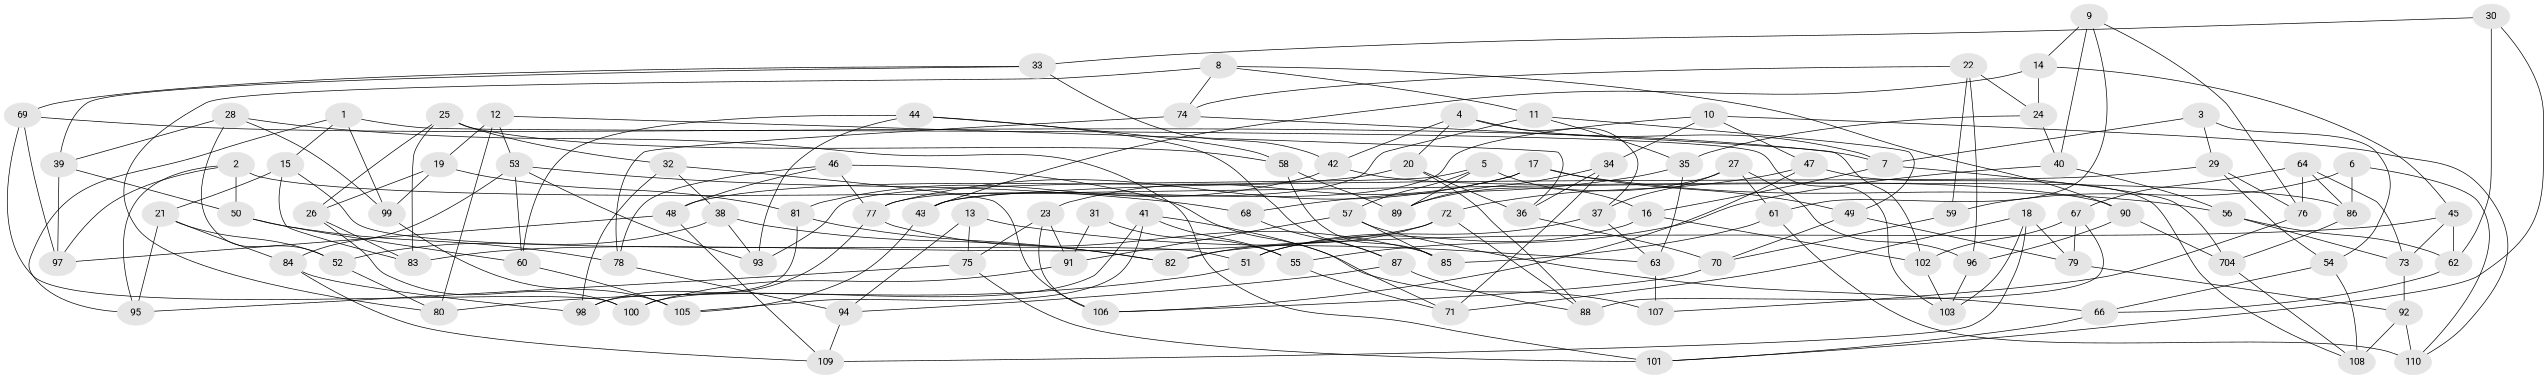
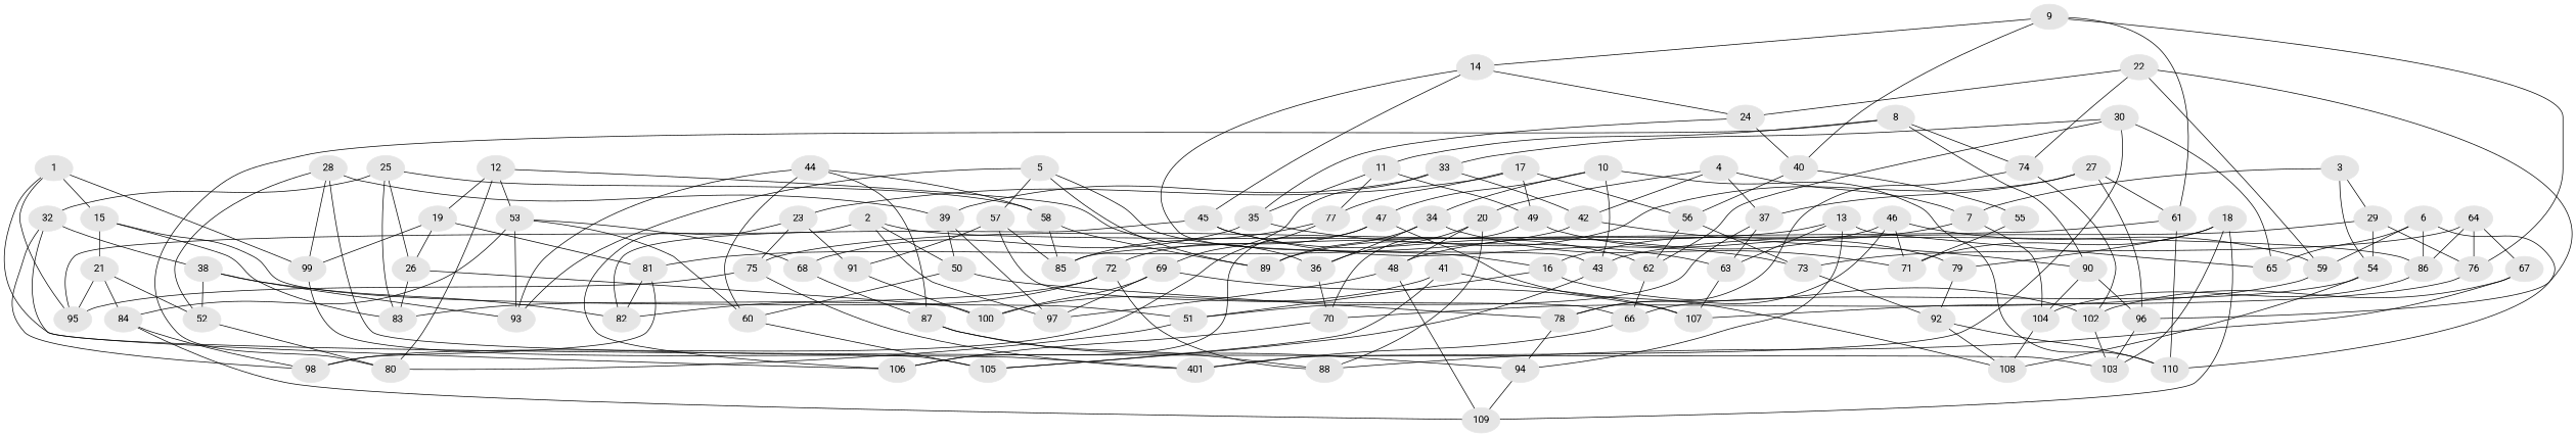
  graph {
    fontname=Roboto
    node [color=gray90 fontname=Roboto style=filled]
    edge [fontname=Roboto]
    1
    15
    95
    99
    103
    21
    51
    83
    105
    2
    50
    86
    97
    60
    78
-   104 [label=704]
+   104
    3
    7
    29
    54
    16
    76
    43
-   31
    91
    55
    108
    66
    4
    20
    37
    42
    36
    48
    88
    63
    90
    81
    5
    57
    89
    93
    102
    85
    6
    59
+   65
    110
    70
    8
    11
    74
    80
    35
    49
    77
    96
    9
    14
    40
    61
    24
    45
    56
    107
    10
    34
    47
    71
    106
    72
    68
    79
    98
    12
    19
    53
    26
    84
    13
    75
    94
-   101
+   101 [label=401]
    109
    62
    82
    73
    52
    17
    23
    18
    92
    100
    22
    25
    32
    58
    38
    27
    28
    39
    30
    33
    69
    87
    41
    44
    46
    64
    67
    1 -- 15
    1 -- 95
    1 -- 99
    1 -- 103
    15 -- 21
    15 -- 51
    15 -- 83
    99 -- 105
    21 -- 95
    21 -- 84
    21 -- 52
    51 -- 80
    2 -- 95
    2 -- 50
    2 -- 86
    2 -- 97
    50 -- 60
    50 -- 78
    86 -- 104
    60 -- 105
    78 -- 94
    104 -- 108
    3 -- 7
    3 -- 29
    3 -- 54
    7 -- 104
    7 -- 16
    29 -- 54
    29 -- 76
    29 -- 43
    54 -- 108
    54 -- 66
    16 -- 51
    16 -- 102
    76 -- 107
    43 -- 105
-   31 -- 91
-   31 -- 55
    91 -- 100
    55 -- 71
    66 -- 101
    4 -- 7
    4 -- 20
    4 -- 37
    4 -- 42
    20 -- 36
    20 -- 48
    20 -- 88
    37 -- 51
    37 -- 63
    42 -- 90
    42 -- 81
    36 -- 70
    48 -- 97
    48 -- 109
    63 -- 107
    90 -- 104
    90 -- 96
    81 -- 98
    81 -- 82
    5 -- 16
    5 -- 57
    5 -- 89
    5 -- 93
    57 -- 91
    57 -- 66
    57 -- 85
    102 -- 103
    6 -- 86
    6 -- 59
+   6 -- 65
    6 -- 110
    59 -- 70
    70 -- 106
    8 -- 90
    8 -- 11
    8 -- 74
    8 -- 80
    11 -- 35
    11 -- 49
    11 -- 77
    74 -- 78
    74 -- 102
    35 -- 63
    35 -- 68
    49 -- 70
    49 -- 79
    77 -- 85
    77 -- 98
    96 -- 103
    9 -- 76
    9 -- 14
    9 -- 40
    9 -- 61
    14 -- 43
    14 -- 24
    14 -- 45
    40 -- 55
    40 -- 56
    61 -- 85
    61 -- 110
    24 -- 35
    24 -- 40
    45 -- 62
    45 -- 82
    45 -- 73
    56 -- 62
    56 -- 73
    10 -- 43
    10 -- 110
    10 -- 34
    10 -- 47
    34 -- 36
    34 -- 89
    34 -- 71
    47 -- 108
    47 -- 106
    47 -- 72
    72 -- 83
    72 -- 88
    72 -- 82
    68 -- 87
    79 -- 92
    12 -- 36
    12 -- 80
    12 -- 19
    12 -- 53
    19 -- 99
    19 -- 81
    19 -- 26
    53 -- 60
    53 -- 93
    53 -- 68
    53 -- 84
    26 -- 83
    26 -- 100
    84 -- 98
    84 -- 109
    13 -- 63
+   13 -- 65
    13 -- 75
    13 -- 94
    75 -- 95
    75 -- 101
    94 -- 109
    62 -- 66
    73 -- 92
    52 -- 80
    17 -- 49
    17 -- 77
    17 -- 56
    17 -- 23
    23 -- 91
    23 -- 106
    23 -- 75
    18 -- 103
    18 -- 71
    18 -- 79
    18 -- 109
    92 -- 108
    92 -- 110
    22 -- 59
    22 -- 74
    22 -- 96
    22 -- 24
    25 -- 83
    25 -- 26
    25 -- 32
    25 -- 58
    32 -- 106
    32 -- 98
    32 -- 38
    58 -- 89
    58 -- 85
    38 -- 93
    38 -- 82
    38 -- 52
    27 -- 37
    27 -- 89
    27 -- 96
    27 -- 61
    28 -- 99
    28 -- 101
    28 -- 52
    28 -- 39
    39 -- 50
    39 -- 97
+   30 -- 65
    30 -- 101
    30 -- 62
    30 -- 33
    33 -- 42
    33 -- 39
    33 -- 69
    69 -- 97
-   69 -- 7
+   69 -- 107
    69 -- 100
    87 -- 88
    87 -- 94
    41 -- 105
-   41 -- 55
    41 -- 107
    41 -- 100
    44 -- 60
    44 -- 93
    44 -- 58
    44 -- 87
    46 -- 78
    46 -- 48
-   46 -- 77
+   46 -- 59
    46 -- 71
    64 -- 86
    64 -- 76
    64 -- 73
    64 -- 67
    67 -- 88
    67 -- 102
-   67 -- 79
  }
